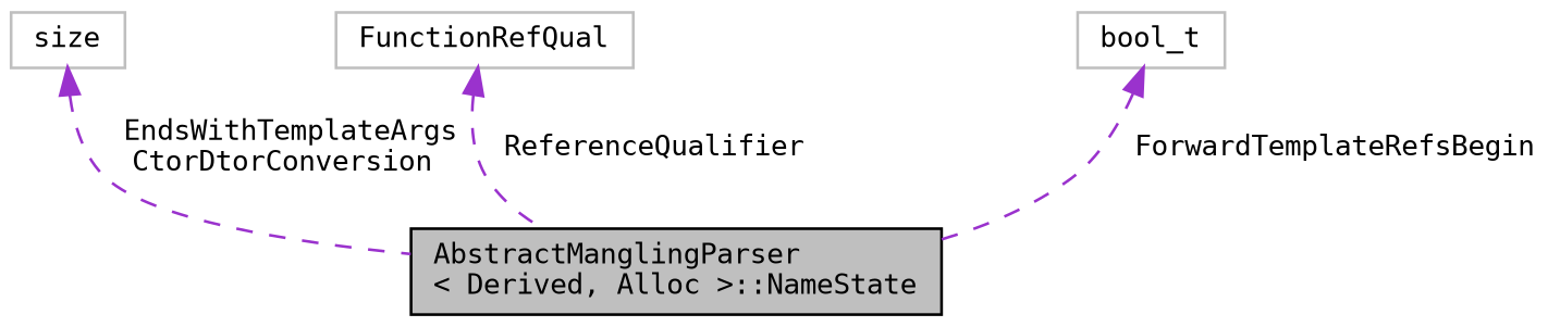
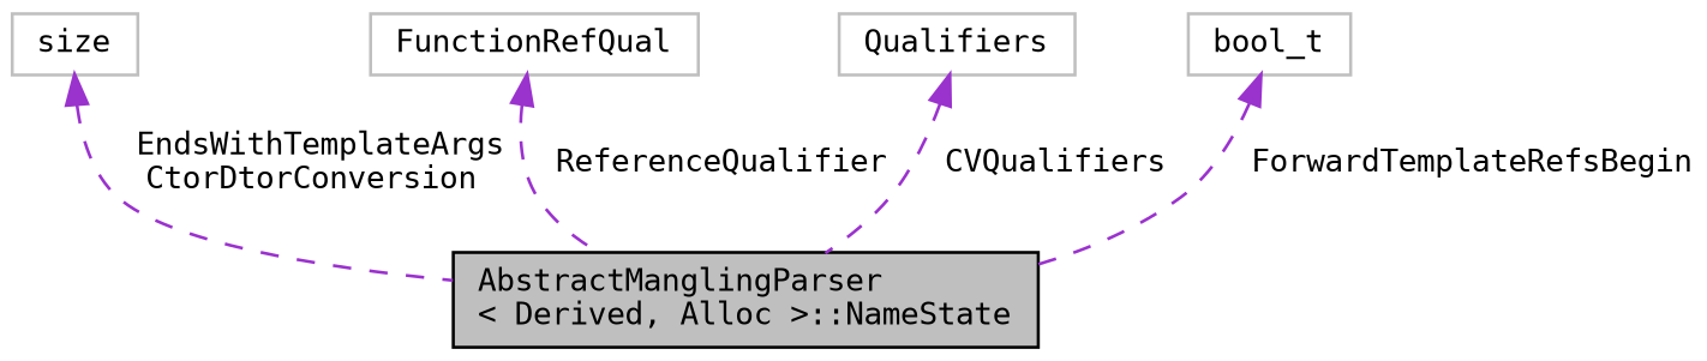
  digraph {
    fontname="DejaVu Sans Mono"
    node [color=grey75 fontname="DejaVu Sans Mono" fontsize=10 shape=record]
    edge [color=darkorchid3 dir=back fontname="DejaVu Sans Mono" fontsize=10 labelfontname=Helvetica labelfontsize=10 style=dashed]
    n1 [color=black fillcolor=grey75 fontcolor=black height=0.2 label="AbstractManglingParser\l\< Derived, Alloc \>::NameState" style=filled width=0.4]
    n2 [height=0.2 label=size width=0.4]
    n3 [height=0.2 label=FunctionRefQual width=0.4]
+   n4 [height=0.2 label=Qualifiers width=0.4]
    n5 [height=0.2 label=bool_t width=0.4]
    n2 -> n1 [label=" EndsWithTemplateArgs\nCtorDtorConversion"]
    n3 -> n1 [label=" ReferenceQualifier"]
+   n4 -> n1 [label=" CVQualifiers"]
    n5 -> n1 [label=" ForwardTemplateRefsBegin"]
  }
